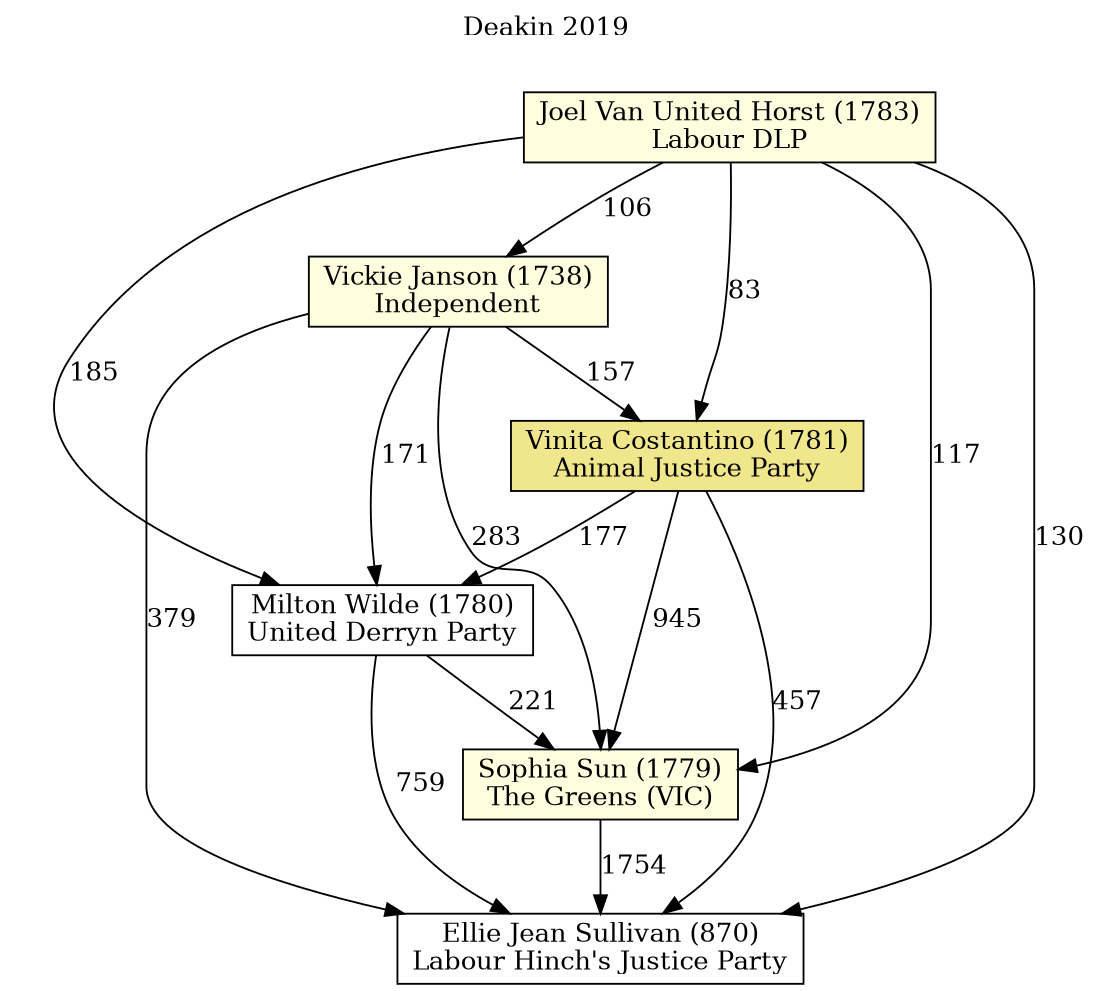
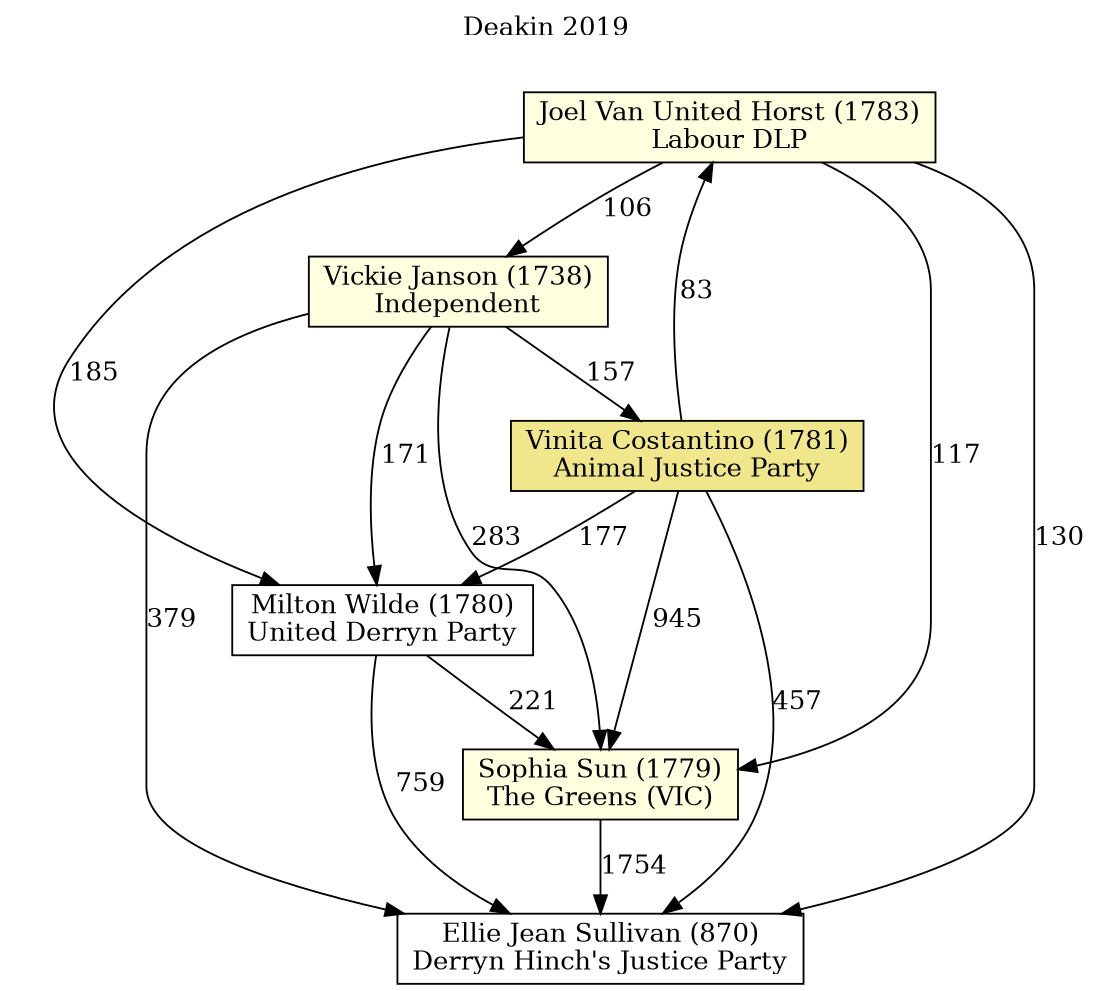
  digraph {
    label="Deakin 2019"
    labelloc=t
    mclimit=10
    node [fillcolor=lightyellow shape=box style=filled]
-   n1 [fillcolor=white label="Ellie Jean Sullivan (870)\nLabour Hinch's Justice Party"]
+   n1 [fillcolor=white label="Ellie Jean Sullivan (870)\nDerryn Hinch's Justice Party"]
    n2 [label="Sophia Sun (1779)\nThe Greens (VIC)"]
    n3 [label="Joel Van United Horst (1783)\nLabour DLP"]
    n4 [fillcolor=white label="Milton Wilde (1780)\nUnited Derryn Party"]
    n5 [label="Vickie Janson (1738)\nIndependent"]
    n6 [fillcolor=khaki label="Vinita Costantino (1781)\nAnimal Justice Party"]
    n2 -> n1 [label=1754]
    n3 -> n1 [label=130]
    n3 -> n2 [label=117]
    n3 -> n4 [label=185]
    n3 -> n5 [label=106]
-   n3 -> n6 [label=83]
+   n6 -> n3 [label=83]
    n4 -> n1 [label=759]
    n4 -> n2 [label=221]
    n5 -> n1 [label=379]
    n5 -> n2 [label=283]
    n5 -> n4 [label=171]
    n5 -> n6 [label=157]
    n6 -> n1 [label=457]
    n6 -> n2 [label=945]
    n6 -> n4 [label=177]
  }
